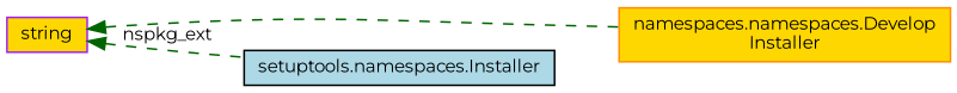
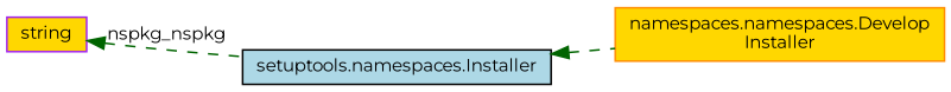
  digraph {
    fontname=Montserrat
    rankdir=LR
    node [fillcolor=gold fontname=Montserrat fontsize=10 shape=record style=filled]
    edge [color=darkgreen dir=back fontname=Montserrat fontsize=10 labelfontname=Helvetica labelfontsize=10 style=dashed]
    n1 [color=darkorange fontcolor=black height=0.2 label="namespaces.namespaces.Develop\lInstaller" width=0.4]
    n2 [color=black fillcolor=lightblue height=0.2 label="setuptools.namespaces.Installer" width=0.4]
    n3 [color=purple height=0.2 label=string width=0.4]
-   n3 -> n1
-   n3 -> n2 [label=" nspkg_ext"]
+   n2 -> n1
+   n3 -> n2 [label=" nspkg_nspkg"]
  }
